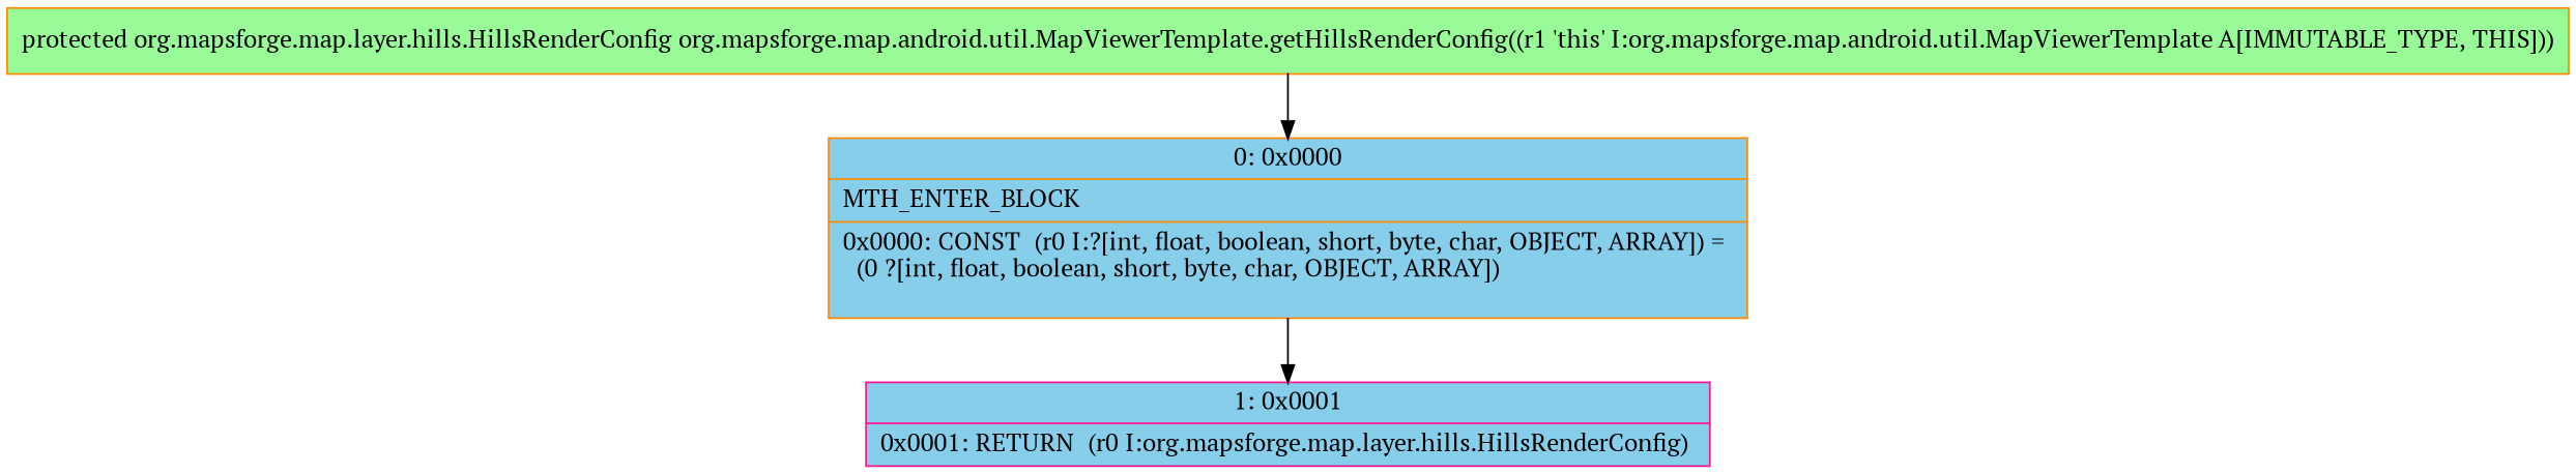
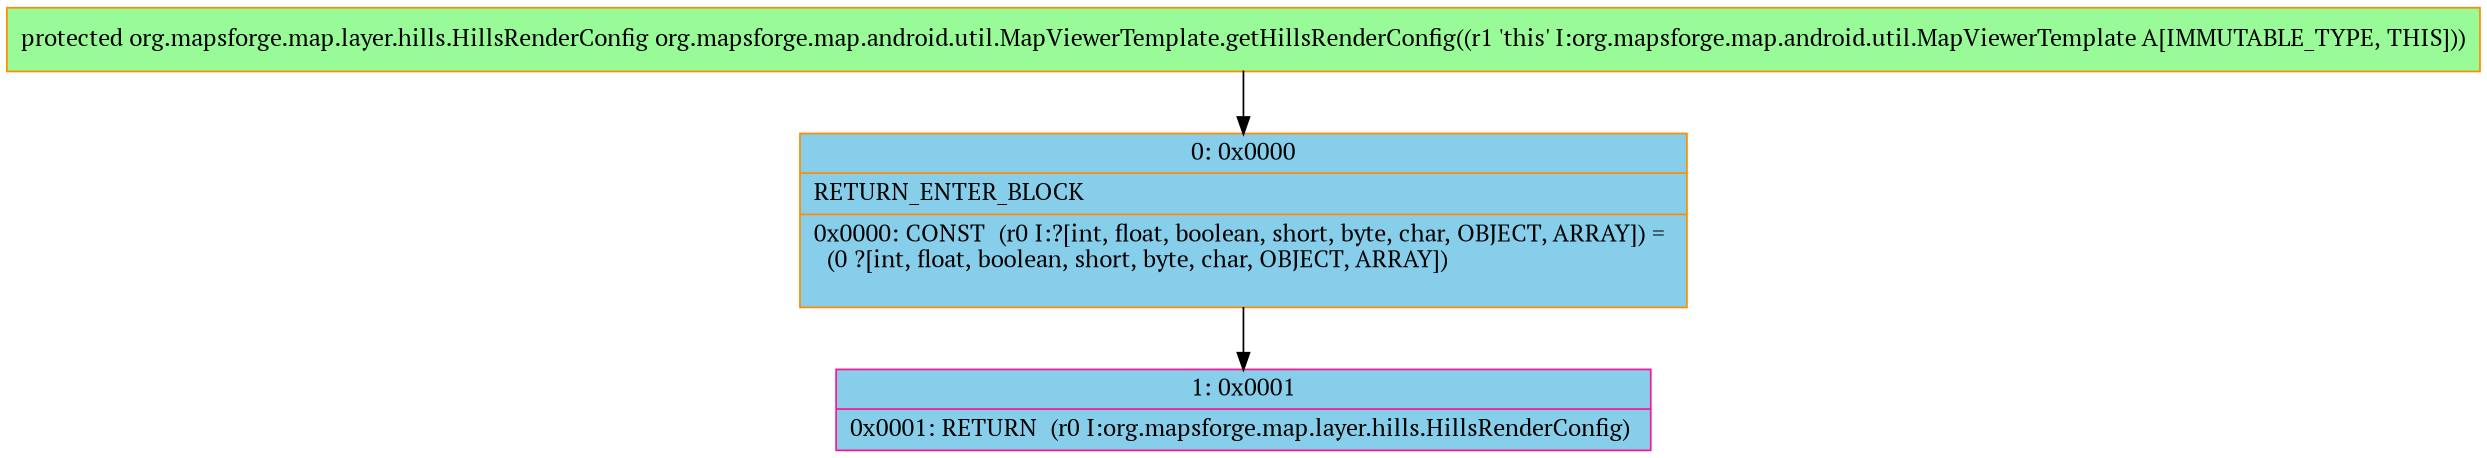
  digraph {
    fontname="PT Serif"
    node [shape=record style=filled fillcolor=skyblue color=darkorange fontname="PT Serif"]
    edge [fontname="PT Serif"]
-   n1 [label="{0\:\ 0x0000|MTH_ENTER_BLOCK\l|0x0000: CONST  (r0 I:?[int, float, boolean, short, byte, char, OBJECT, ARRAY]) = \l  (0 ?[int, float, boolean, short, byte, char, OBJECT, ARRAY])\l \l}"]
+   n1 [label="{0\:\ 0x0000|RETURN_ENTER_BLOCK\l|0x0000: CONST  (r0 I:?[int, float, boolean, short, byte, char, OBJECT, ARRAY]) = \l  (0 ?[int, float, boolean, short, byte, char, OBJECT, ARRAY])\l \l}"]
    n2 [label="{1\:\ 0x0001|0x0001: RETURN  (r0 I:org.mapsforge.map.layer.hills.HillsRenderConfig) \l}" color=deeppink]
    n3 [label="{protected org.mapsforge.map.layer.hills.HillsRenderConfig org.mapsforge.map.android.util.MapViewerTemplate.getHillsRenderConfig((r1 'this' I:org.mapsforge.map.android.util.MapViewerTemplate A[IMMUTABLE_TYPE, THIS])) }" fillcolor=palegreen]
    n1 -> n2
    n3 -> n1
  }
